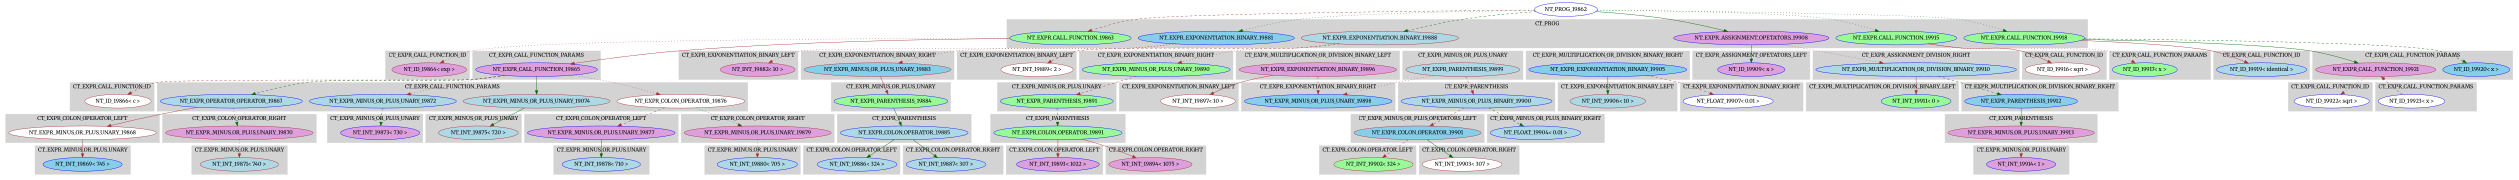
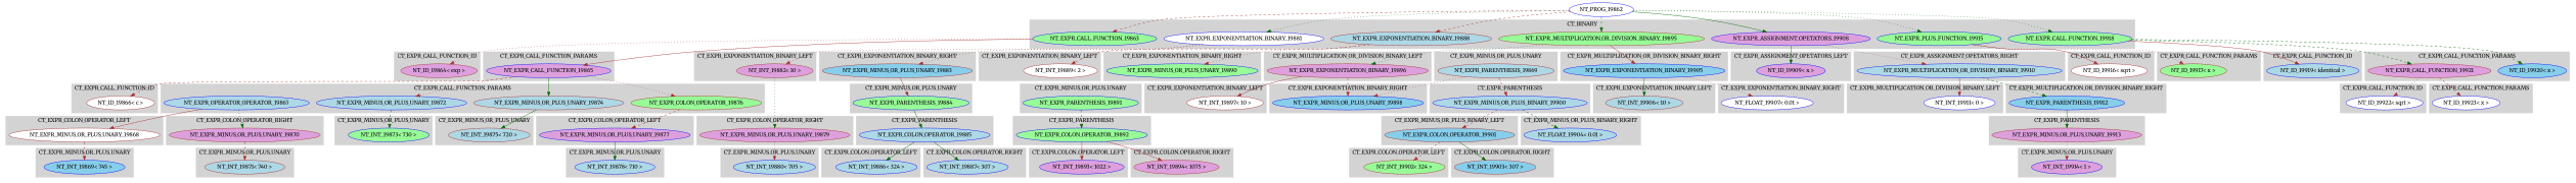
  digraph {
    fontname=Merriweather
    node [color=blue fillcolor=lightblue fontname=Merriweather style=filled]
    edge [color=brown fontname=Merriweather style=solid]
    NT_EXPR_CALL_FUNCTION_19863 [fillcolor=palegreen]
-   NT_EXPR_EXPONENTIATION_BINARY_19881 [fillcolor=skyblue]
+   NT_EXPR_EXPONENTIATION_BINARY_19881 [fillcolor=white]
    NT_EXPR_EXPONENTIATION_BINARY_19888 [color=brown]
+   NT_EXPR_MULTIPLICATION_OR_DIVISION_BINARY_19895 [color=brown fillcolor=palegreen]
    NT_EXPR_ASSIGNMENT_OPETATORS_19908 [fillcolor=plum]
-   NT_EXPR_CALL_FUNCTION_19915 [fillcolor=palegreen]
+   NT_EXPR_CALL_FUNCTION_19915 [fillcolor=palegreen label=NT_EXPR_PLUS_FUNCTION_19915]
    NT_EXPR_CALL_FUNCTION_19918 [fillcolor=palegreen]
    "NT_INT_19878< 710 >"
    "NT_ID_19864< exp >" [color=brown fillcolor=plum]
    NT_EXPR_CALL_FUNCTION_19865 [fillcolor=plum]
    "NT_ID_19866< c >" [color=brown fillcolor=white]
    n12 [label=NT_EXPR_OPERATOR_OPERATOR_19867]
    NT_EXPR_MINUS_OR_PLUS_UNARY_19872
-   NT_EXPR_MINUS_OR_PLUS_UNARY_19874 [color=brown label=NT_EXPR_MINUS_OR_PLUS_UNARY_19074]
-   NT_EXPR_COLON_OPERATOR_19876 [color=brown fillcolor=white]
+   NT_EXPR_MINUS_OR_PLUS_UNARY_19874 [color=brown]
+   NT_EXPR_COLON_OPERATOR_19876 [color=brown fillcolor=palegreen]
    NT_EXPR_MINUS_OR_PLUS_UNARY_19868 [color=brown fillcolor=white]
    NT_EXPR_MINUS_OR_PLUS_UNARY_19870 [color=brown fillcolor=plum]
    "NT_INT_19869< 745 >" [fillcolor=skyblue]
    "NT_INT_19871< 740 >" [color=brown]
-   "NT_INT_19873< 730 >" [fillcolor=plum]
+   "NT_INT_19873< 730 >" [fillcolor=palegreen]
    "NT_INT_19875< 720 >" [color=brown]
    NT_EXPR_MINUS_OR_PLUS_UNARY_19877 [fillcolor=plum]
    NT_EXPR_MINUS_OR_PLUS_UNARY_19879 [color=brown fillcolor=plum]
-   NT_EXPR_PARENTHESIS_19899 [color=brown]
+   NT_EXPR_PARENTHESIS_19899 [color=brown label=NT_EXPR_PARENTHESIS_19869]
    "NT_INT_19880< 705 >"
    "NT_INT_19882< 10 >" [color=brown fillcolor=plum]
    NT_EXPR_MINUS_OR_PLUS_UNARY_19883 [color=brown fillcolor=skyblue]
    NT_EXPR_PARENTHESIS_19884 [fillcolor=palegreen]
    NT_EXPR_COLON_OPERATOR_19885
    "NT_INT_19886< 324 >"
    "NT_INT_19887< 307 >"
    "NT_INT_19889< 2 >" [color=brown fillcolor=white]
    NT_EXPR_MINUS_OR_PLUS_UNARY_19890 [fillcolor=palegreen]
    NT_EXPR_PARENTHESIS_19891 [fillcolor=palegreen]
-   NT_EXPR_COLON_OPERATOR_19892 [fillcolor=palegreen label=NT_EXPR_COLON_OPERATOR_19891]
+   NT_EXPR_COLON_OPERATOR_19892 [fillcolor=palegreen]
    "NT_INT_19893< 1022 >" [fillcolor=plum]
    "NT_INT_19894< 1075 >" [color=brown fillcolor=plum]
    NT_EXPR_EXPONENTIATION_BINARY_19896 [color=brown fillcolor=plum]
    NT_EXPR_EXPONENTIATION_BINARY_19905 [fillcolor=skyblue]
    "NT_INT_19897< 10 >" [color=brown fillcolor=white]
    NT_EXPR_MINUS_OR_PLUS_UNARY_19898 [fillcolor=skyblue]
    NT_EXPR_MINUS_OR_PLUS_BINARY_19900
    NT_EXPR_COLON_OPERATOR_19901 [color=brown fillcolor=skyblue]
    "NT_FLOAT_19904< 0.01 >"
    "NT_INT_19902< 324 >" [color=brown fillcolor=palegreen]
-   "NT_INT_19903< 307 >" [color=brown fillcolor=white]
+   "NT_INT_19903< 307 >" [color=brown fillcolor=skyblue]
    "NT_INT_19906< 10 >" [color=brown]
    "NT_FLOAT_19907< 0.01 >" [fillcolor=white]
    "NT_ID_19909< x >" [fillcolor=plum]
    NT_EXPR_MULTIPLICATION_OR_DIVISION_BINARY_19910
-   "NT_INT_19911< 0 >" [fillcolor=palegreen]
+   "NT_INT_19911< 0 >" [fillcolor=white]
    NT_EXPR_PARENTHESIS_19912 [fillcolor=skyblue]
    NT_EXPR_MINUS_OR_PLUS_UNARY_19913 [color=brown fillcolor=plum]
    "NT_INT_19914< 1 >" [fillcolor=plum]
    "NT_ID_19916< sqrt >" [color=brown fillcolor=white]
-   "NT_ID_19917< x >" [fillcolor=palegreen]
+   "NT_ID_19917< x >" [color=brown fillcolor=palegreen]
    "NT_ID_19919< identical >"
    "NT_ID_19920< x >" [fillcolor=skyblue]
    NT_EXPR_CALL_FUNCTION_19921 [color=brown fillcolor=plum]
    "NT_ID_19922< sqrt >" [fillcolor=white]
    "NT_ID_19923< x >" [fillcolor=white]
    NT_PROG_19862 [fillcolor=white]
    subgraph cluster_1 {
      color=lightgrey
-     label=CT_PROG
+     label=CT_BINARY
      style=filled
      NT_EXPR_CALL_FUNCTION_19863
      NT_EXPR_EXPONENTIATION_BINARY_19881
      NT_EXPR_EXPONENTIATION_BINARY_19888
+     NT_EXPR_MULTIPLICATION_OR_DIVISION_BINARY_19895
      NT_EXPR_ASSIGNMENT_OPETATORS_19908
      NT_EXPR_CALL_FUNCTION_19915
      NT_EXPR_CALL_FUNCTION_19918
    }
    subgraph cluster_2 {
      color=lightgrey
      label=CT_EXPR_MINUS_OR_PLUS_UNARY
      style=filled
      "NT_INT_19878< 710 >"
    }
    subgraph cluster_3 {
      color=lightgrey
      label=CT_EXPR_CALL_FUNCTION_ID
      style=filled
      "NT_ID_19864< exp >"
    }
    subgraph cluster_4 {
      color=lightgrey
      label=CT_EXPR_CALL_FUNCTION_PARAMS
      style=filled
      NT_EXPR_CALL_FUNCTION_19865
    }
    subgraph cluster_5 {
      color=lightgrey
      label=CT_EXPR_CALL_FUNCTION_ID
      style=filled
      "NT_ID_19866< c >"
    }
    subgraph cluster_6 {
      color=lightgrey
      label=CT_EXPR_CALL_FUNCTION_PARAMS
      style=filled
      n12
      NT_EXPR_MINUS_OR_PLUS_UNARY_19872
      NT_EXPR_MINUS_OR_PLUS_UNARY_19874
      NT_EXPR_COLON_OPERATOR_19876
    }
    subgraph cluster_7 {
      color=lightgrey
      label=CT_EXPR_COLON_OPERATOR_LEFT
      style=filled
      NT_EXPR_MINUS_OR_PLUS_UNARY_19868
    }
    subgraph cluster_8 {
      color=lightgrey
      label=CT_EXPR_COLON_OPERATOR_RIGHT
      style=filled
      NT_EXPR_MINUS_OR_PLUS_UNARY_19870
    }
    subgraph cluster_9 {
      color=lightgrey
      label=CT_EXPR_MINUS_OR_PLUS_UNARY
      style=filled
      "NT_INT_19869< 745 >"
    }
    subgraph cluster_10 {
      color=lightgrey
      label=CT_EXPR_MINUS_OR_PLUS_UNARY
      style=filled
      "NT_INT_19871< 740 >"
    }
    subgraph cluster_11 {
      color=lightgrey
      label=CT_EXPR_MINUS_OR_PLUS_UNARY
      style=filled
      "NT_INT_19873< 730 >"
    }
    subgraph cluster_12 {
      color=lightgrey
      label=CT_EXPR_MINUS_OR_PLUS_UNARY
      style=filled
      "NT_INT_19875< 720 >"
    }
    subgraph cluster_13 {
      color=lightgrey
      label=CT_EXPR_COLON_OPERATOR_LEFT
      style=filled
      NT_EXPR_MINUS_OR_PLUS_UNARY_19877
    }
    subgraph cluster_14 {
      color=lightgrey
      label=CT_EXPR_COLON_OPERATOR_RIGHT
      style=filled
      NT_EXPR_MINUS_OR_PLUS_UNARY_19879
    }
    subgraph cluster_15 {
      color=lightgrey
      label=CT_EXPR_MINUS_OR_PLUS_UNARY
      style=filled
      NT_EXPR_PARENTHESIS_19899
    }
    subgraph cluster_16 {
      color=lightgrey
      label=CT_EXPR_MINUS_OR_PLUS_UNARY
      style=filled
      "NT_INT_19880< 705 >"
    }
    subgraph cluster_17 {
      color=lightgrey
      label=CT_EXPR_EXPONENTIATION_BINARY_LEFT
      style=filled
      "NT_INT_19882< 10 >"
    }
    subgraph cluster_18 {
      color=lightgrey
      label=CT_EXPR_EXPONENTIATION_BINARY_RIGHT
      style=filled
      NT_EXPR_MINUS_OR_PLUS_UNARY_19883
    }
    subgraph cluster_19 {
      color=lightgrey
      label=CT_EXPR_MINUS_OR_PLUS_UNARY
      style=filled
      NT_EXPR_PARENTHESIS_19884
    }
    subgraph cluster_20 {
      color=lightgrey
      label=CT_EXPR_PARENTHESIS
      style=filled
      NT_EXPR_COLON_OPERATOR_19885
    }
    subgraph cluster_21 {
      color=lightgrey
      label=CT_EXPR_COLON_OPERATOR_LEFT
      style=filled
      "NT_INT_19886< 324 >"
    }
    subgraph cluster_22 {
      color=lightgrey
      label=CT_EXPR_COLON_OPERATOR_RIGHT
      style=filled
      "NT_INT_19887< 307 >"
    }
    subgraph cluster_23 {
      color=lightgrey
      label=CT_EXPR_EXPONENTIATION_BINARY_LEFT
      style=filled
      "NT_INT_19889< 2 >"
    }
    subgraph cluster_24 {
      color=lightgrey
      label=CT_EXPR_EXPONENTIATION_BINARY_RIGHT
      style=filled
      NT_EXPR_MINUS_OR_PLUS_UNARY_19890
    }
    subgraph cluster_25 {
      color=lightgrey
      label=CT_EXPR_MINUS_OR_PLUS_UNARY
      style=filled
      NT_EXPR_PARENTHESIS_19891
    }
    subgraph cluster_26 {
      color=lightgrey
      label=CT_EXPR_PARENTHESIS
      style=filled
      NT_EXPR_COLON_OPERATOR_19892
    }
    subgraph cluster_27 {
      color=lightgrey
      label=CT_EXPR_COLON_OPERATOR_LEFT
      style=filled
      "NT_INT_19893< 1022 >"
    }
    subgraph cluster_28 {
      color=lightgrey
      label=CT_EXPR_COLON_OPERATOR_RIGHT
      style=filled
      "NT_INT_19894< 1075 >"
    }
    subgraph cluster_29 {
      color=lightgrey
      label=CT_EXPR_MULTIPLICATION_OR_DIVISION_BINARY_LEFT
      style=filled
      NT_EXPR_EXPONENTIATION_BINARY_19896
    }
    subgraph cluster_30 {
      color=lightgrey
      label=CT_EXPR_MULTIPLICATION_OR_DIVISION_BINARY_RIGHT
      style=filled
      NT_EXPR_EXPONENTIATION_BINARY_19905
    }
    subgraph cluster_31 {
      color=lightgrey
      label=CT_EXPR_EXPONENTIATION_BINARY_LEFT
      style=filled
      "NT_INT_19897< 10 >"
    }
    subgraph cluster_32 {
      color=lightgrey
      label=CT_EXPR_EXPONENTIATION_BINARY_RIGHT
      style=filled
      NT_EXPR_MINUS_OR_PLUS_UNARY_19898
    }
    subgraph cluster_33 {
      color=lightgrey
      label=CT_EXPR_PARENTHESIS
      style=filled
      NT_EXPR_MINUS_OR_PLUS_BINARY_19900
    }
    subgraph cluster_34 {
      color=lightgrey
-     label=CT_EXPR_MINUS_OR_PLUS_OPETATORS_LEFT
+     label=CT_EXPR_MINUS_OR_PLUS_BINARY_LEFT
      style=filled
      NT_EXPR_COLON_OPERATOR_19901
    }
    subgraph cluster_35 {
      color=lightgrey
      label=CT_EXPR_MINUS_OR_PLUS_BINARY_RIGHT
      style=filled
      "NT_FLOAT_19904< 0.01 >"
    }
    subgraph cluster_36 {
      color=lightgrey
      label=CT_EXPR_COLON_OPERATOR_LEFT
      style=filled
      "NT_INT_19902< 324 >"
    }
    subgraph cluster_37 {
      color=lightgrey
      label=CT_EXPR_COLON_OPERATOR_RIGHT
      style=filled
      "NT_INT_19903< 307 >"
    }
    subgraph cluster_38 {
      color=lightgrey
      label=CT_EXPR_EXPONENTIATION_BINARY_LEFT
      style=filled
      "NT_INT_19906< 10 >"
    }
    subgraph cluster_39 {
      color=lightgrey
      label=CT_EXPR_EXPONENTIATION_BINARY_RIGHT
      style=filled
      "NT_FLOAT_19907< 0.01 >"
    }
    subgraph cluster_40 {
      color=lightgrey
      label=CT_EXPR_ASSIGNMENT_OPETATORS_LEFT
      style=filled
      "NT_ID_19909< x >"
    }
    subgraph cluster_41 {
      color=lightgrey
-     label=CT_EXPR_ASSIGNMENT_DIVISION_RIGHT
+     label=CT_EXPR_ASSIGNMENT_OPETATORS_RIGHT
      style=filled
      NT_EXPR_MULTIPLICATION_OR_DIVISION_BINARY_19910
    }
    subgraph cluster_42 {
      color=lightgrey
      label=CT_EXPR_MULTIPLICATION_OR_DIVISION_BINARY_LEFT
      style=filled
      "NT_INT_19911< 0 >"
    }
    subgraph cluster_43 {
      color=lightgrey
      label=CT_EXPR_MULTIPLICATION_OR_DIVISION_BINARY_RIGHT
      style=filled
      NT_EXPR_PARENTHESIS_19912
    }
    subgraph cluster_44 {
      color=lightgrey
      label=CT_EXPR_PARENTHESIS
      style=filled
      NT_EXPR_MINUS_OR_PLUS_UNARY_19913
    }
    subgraph cluster_45 {
      color=lightgrey
      label=CT_EXPR_MINUS_OR_PLUS_UNARY
      style=filled
      "NT_INT_19914< 1 >"
    }
    subgraph cluster_46 {
      color=lightgrey
      label=CT_EXPR_CALL_FUNCTION_ID
      style=filled
      "NT_ID_19916< sqrt >"
    }
    subgraph cluster_47 {
      color=lightgrey
      label=CT_EXPR_CALL_FUNCTION_PARAMS
      style=filled
      "NT_ID_19917< x >"
    }
    subgraph cluster_48 {
      color=lightgrey
      label=CT_EXPR_CALL_FUNCTION_ID
      style=filled
      "NT_ID_19919< identical >"
    }
    subgraph cluster_49 {
      color=lightgrey
      label=CT_EXPR_CALL_FUNCTION_PARAMS
      style=filled
      "NT_ID_19920< x >"
      NT_EXPR_CALL_FUNCTION_19921
    }
    subgraph cluster_50 {
      color=lightgrey
      label=CT_EXPR_CALL_FUNCTION_ID
      style=filled
      "NT_ID_19922< sqrt >"
    }
    subgraph cluster_51 {
      color=lightgrey
      label=CT_EXPR_CALL_FUNCTION_PARAMS
      style=filled
      "NT_ID_19923< x >"
    }
    NT_EXPR_CALL_FUNCTION_19863 -> "NT_ID_19864< exp >" [style=dotted]
    NT_EXPR_CALL_FUNCTION_19863 -> NT_EXPR_CALL_FUNCTION_19865
    NT_EXPR_EXPONENTIATION_BINARY_19881 -> "NT_INT_19882< 10 >" [style=dotted]
    NT_EXPR_EXPONENTIATION_BINARY_19881 -> NT_EXPR_MINUS_OR_PLUS_UNARY_19883 [style=dotted]
    NT_EXPR_EXPONENTIATION_BINARY_19888 -> "NT_INT_19889< 2 >" [style=dashed]
    NT_EXPR_EXPONENTIATION_BINARY_19888 -> NT_EXPR_MINUS_OR_PLUS_UNARY_19890 [style=dotted]
+   NT_EXPR_MULTIPLICATION_OR_DIVISION_BINARY_19895 -> NT_EXPR_EXPONENTIATION_BINARY_19896 [color=darkgreen style=dotted]
+   NT_EXPR_MULTIPLICATION_OR_DIVISION_BINARY_19895 -> NT_EXPR_EXPONENTIATION_BINARY_19905
    NT_EXPR_ASSIGNMENT_OPETATORS_19908 -> "NT_ID_19909< x >" [color=darkgreen]
    NT_EXPR_ASSIGNMENT_OPETATORS_19908 -> NT_EXPR_MULTIPLICATION_OR_DIVISION_BINARY_19910 [style=dotted]
    NT_EXPR_CALL_FUNCTION_19915 -> "NT_ID_19916< sqrt >"
    NT_EXPR_CALL_FUNCTION_19915 -> "NT_ID_19917< x >" [style=dotted]
    NT_EXPR_CALL_FUNCTION_19918 -> "NT_ID_19919< identical >"
    NT_EXPR_CALL_FUNCTION_19918 -> "NT_ID_19920< x >" [color=darkgreen style=dashed]
-   NT_EXPR_CALL_FUNCTION_19918 -> NT_EXPR_CALL_FUNCTION_19921 [color=darkgreen]
+   NT_EXPR_CALL_FUNCTION_19918 -> NT_EXPR_CALL_FUNCTION_19921 [color=darkgreen style=dashed]
    NT_EXPR_CALL_FUNCTION_19865 -> "NT_ID_19866< c >" [style=dashed]
-   NT_EXPR_CALL_FUNCTION_19865 -> n12 [color=darkgreen style=dashed]
    NT_EXPR_CALL_FUNCTION_19865 -> NT_EXPR_MINUS_OR_PLUS_UNARY_19872 [style=dotted]
    NT_EXPR_CALL_FUNCTION_19865 -> NT_EXPR_MINUS_OR_PLUS_UNARY_19874 [color=darkgreen]
    NT_EXPR_CALL_FUNCTION_19865 -> NT_EXPR_COLON_OPERATOR_19876 [style=dotted]
    n12 -> NT_EXPR_MINUS_OR_PLUS_UNARY_19868
    n12 -> NT_EXPR_MINUS_OR_PLUS_UNARY_19870 [color=darkgreen style=dotted]
    NT_EXPR_MINUS_OR_PLUS_UNARY_19872 -> "NT_INT_19873< 730 >" [color=darkgreen style=dashed]
    NT_EXPR_MINUS_OR_PLUS_UNARY_19874 -> "NT_INT_19875< 720 >" [color=darkgreen]
    NT_EXPR_COLON_OPERATOR_19876 -> NT_EXPR_MINUS_OR_PLUS_UNARY_19877 [style=dashed]
-   NT_EXPR_COLON_OPERATOR_19876 -> NT_EXPR_MINUS_OR_PLUS_UNARY_19879 [color=darkgreen style=dotted]
-   NT_EXPR_MINUS_OR_PLUS_UNARY_19868 -> "NT_INT_19869< 745 >"
-   NT_EXPR_MINUS_OR_PLUS_UNARY_19870 -> "NT_INT_19871< 740 >" [style=dotted]
+   "NT_INT_19882< 10 >" -> NT_EXPR_MINUS_OR_PLUS_UNARY_19879 [color=darkgreen style=dotted]
+   NT_EXPR_MINUS_OR_PLUS_UNARY_19868 -> "NT_INT_19869< 745 >" [style=dashed]
+   NT_EXPR_MINUS_OR_PLUS_UNARY_19870 -> "NT_INT_19871< 740 >" [style=dashed]
    NT_EXPR_MINUS_OR_PLUS_UNARY_19877 -> "NT_INT_19878< 710 >" [color=darkgreen]
    NT_EXPR_MINUS_OR_PLUS_UNARY_19879 -> "NT_INT_19880< 705 >" [style=dotted]
    NT_EXPR_PARENTHESIS_19899 -> NT_EXPR_MINUS_OR_PLUS_UNARY_19898 [style=dotted]
    NT_EXPR_PARENTHESIS_19899 -> NT_EXPR_MINUS_OR_PLUS_BINARY_19900 [style=dashed]
    NT_EXPR_MINUS_OR_PLUS_UNARY_19883 -> NT_EXPR_PARENTHESIS_19884
    NT_EXPR_PARENTHESIS_19884 -> NT_EXPR_COLON_OPERATOR_19885 [color=darkgreen]
    NT_EXPR_COLON_OPERATOR_19885 -> "NT_INT_19886< 324 >" [color=darkgreen]
    NT_EXPR_COLON_OPERATOR_19885 -> "NT_INT_19887< 307 >" [color=darkgreen]
-   NT_EXPR_MINUS_OR_PLUS_UNARY_19890 -> NT_EXPR_PARENTHESIS_19891 [style=dashed]
    NT_EXPR_PARENTHESIS_19891 -> NT_EXPR_COLON_OPERATOR_19892 [color=darkgreen style=dashed]
    NT_EXPR_COLON_OPERATOR_19892 -> "NT_INT_19893< 1022 >"
    NT_EXPR_COLON_OPERATOR_19892 -> "NT_INT_19894< 1075 >"
    NT_EXPR_EXPONENTIATION_BINARY_19896 -> "NT_INT_19897< 10 >"
    NT_EXPR_EXPONENTIATION_BINARY_19896 -> NT_EXPR_MINUS_OR_PLUS_UNARY_19898 [style=dashed]
    NT_EXPR_EXPONENTIATION_BINARY_19905 -> "NT_INT_19906< 10 >" [color=darkgreen]
-   NT_EXPR_EXPONENTIATION_BINARY_19905 -> "NT_FLOAT_19907< 0.01 >" [style=dashed]
+   NT_EXPR_EXPONENTIATION_BINARY_19905 -> "NT_FLOAT_19907< 0.01 >" [style=dotted]
    NT_EXPR_MINUS_OR_PLUS_BINARY_19900 -> NT_EXPR_COLON_OPERATOR_19901 [style=dashed]
    NT_EXPR_MINUS_OR_PLUS_BINARY_19900 -> "NT_FLOAT_19904< 0.01 >" [color=darkgreen style=dashed]
    NT_EXPR_COLON_OPERATOR_19901 -> "NT_INT_19902< 324 >" [style=dashed]
    NT_EXPR_COLON_OPERATOR_19901 -> "NT_INT_19903< 307 >" [color=darkgreen]
    NT_EXPR_MULTIPLICATION_OR_DIVISION_BINARY_19910 -> "NT_INT_19911< 0 >"
    NT_EXPR_MULTIPLICATION_OR_DIVISION_BINARY_19910 -> NT_EXPR_PARENTHESIS_19912 [color=darkgreen style=dashed]
    NT_EXPR_PARENTHESIS_19912 -> NT_EXPR_MINUS_OR_PLUS_UNARY_19913 [color=darkgreen]
    NT_EXPR_MINUS_OR_PLUS_UNARY_19913 -> "NT_INT_19914< 1 >" [style=dotted]
    NT_EXPR_CALL_FUNCTION_19921 -> "NT_ID_19922< sqrt >" [style=dotted]
-   "NT_ID_19923< x >" -> NT_EXPR_CALL_FUNCTION_19921 [style=dashed]
+   NT_EXPR_CALL_FUNCTION_19921 -> "NT_ID_19923< x >" [style=dashed]
    NT_PROG_19862 -> NT_EXPR_CALL_FUNCTION_19863 [style=dashed]
    NT_PROG_19862 -> NT_EXPR_EXPONENTIATION_BINARY_19881 [color=darkgreen style=dotted]
-   NT_PROG_19862 -> NT_EXPR_EXPONENTIATION_BINARY_19888 [color=darkgreen style=dashed]
+   NT_PROG_19862 -> NT_EXPR_EXPONENTIATION_BINARY_19888 [style=dashed]
+   NT_PROG_19862 -> NT_EXPR_MULTIPLICATION_OR_DIVISION_BINARY_19895 [color=darkgreen style=dashed]
    NT_PROG_19862 -> NT_EXPR_ASSIGNMENT_OPETATORS_19908 [color=darkgreen]
    NT_PROG_19862 -> NT_EXPR_CALL_FUNCTION_19915 [color=darkgreen style=dotted]
    NT_PROG_19862 -> NT_EXPR_CALL_FUNCTION_19918 [color=darkgreen style=dotted]
  }
